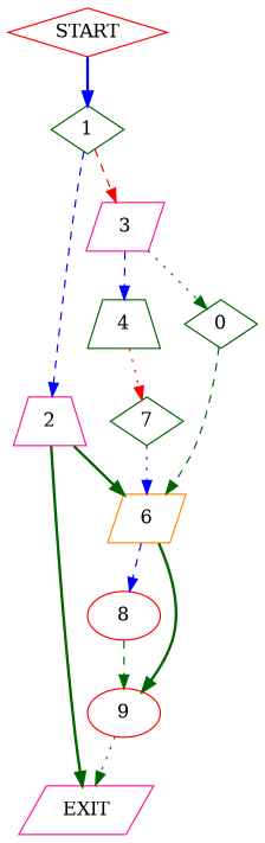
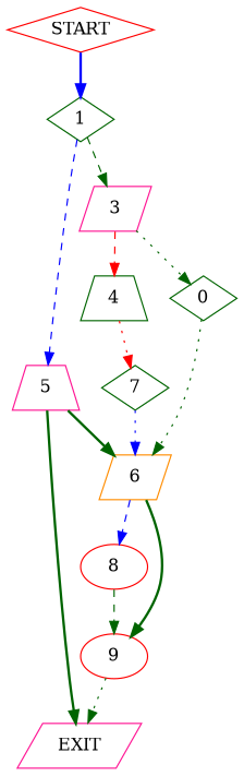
  digraph {
    node [color=darkgreen shape=diamond]
    edge [color=darkgreen style=dashed]
    n1 [color=red label=START]
    1
-   2 [color=deeppink shape=trapezium]
+   2 [color=deeppink shape=trapezium label=5]
    3 [color=deeppink shape=parallelogram]
    n5 [color=deeppink label=EXIT shape=parallelogram]
    6 [color=darkorange shape=parallelogram]
    4 [shape=trapezium]
    n8 [label=0]
    7
    8 [color=red shape=ellipse]
    9 [color=red shape=ellipse]
    n1 -> 1 [color=blue style=bold]
    1 -> 2 [color=blue]
-   1 -> 3 [color=red]
+   1 -> 3
    2 -> n5 [style=bold]
    2 -> 6 [style=bold]
-   3 -> 4 [color=blue]
+   3 -> 4 [color=red]
    3 -> n8 [style=dotted]
    6 -> 8 [color=blue]
    6 -> 9 [style=bold]
    4 -> 7 [color=red style=dotted]
-   n8 -> 6
+   n8 -> 6 [style=dotted]
    7 -> 6 [color=blue style=dotted]
    8 -> 9
    9 -> n5 [style=dotted]
  }
